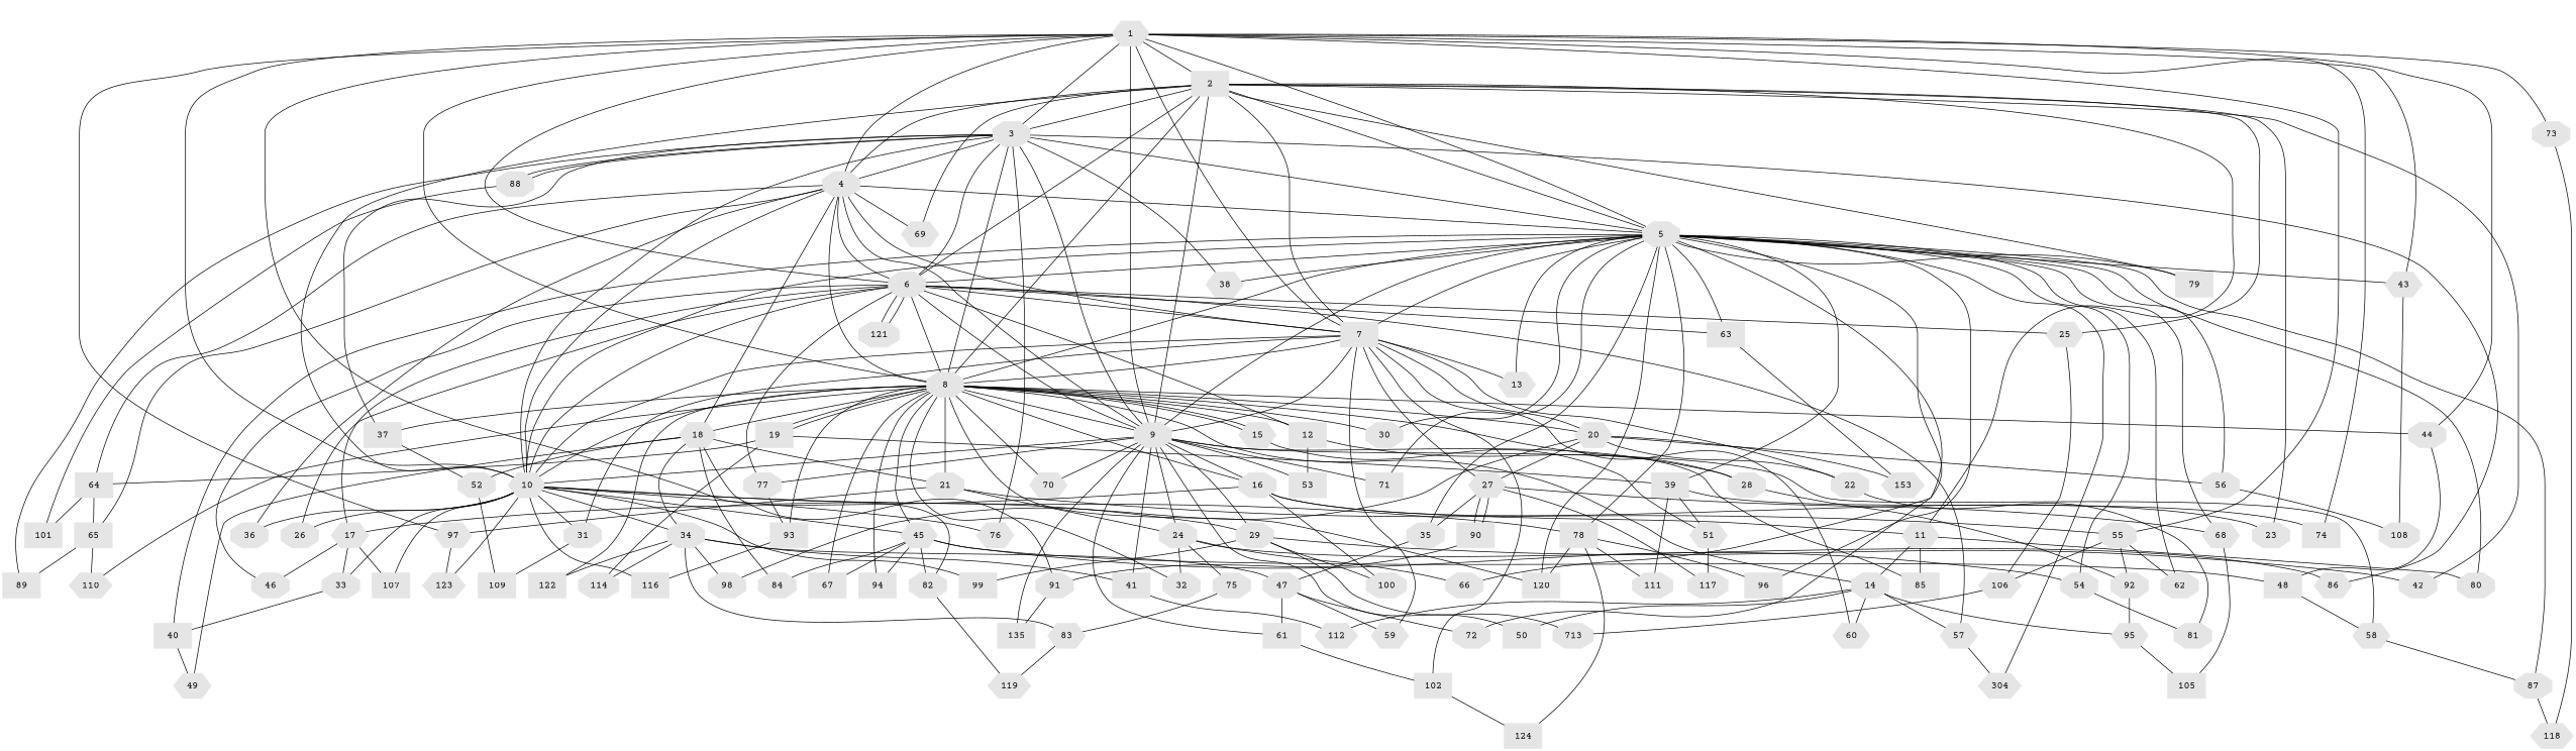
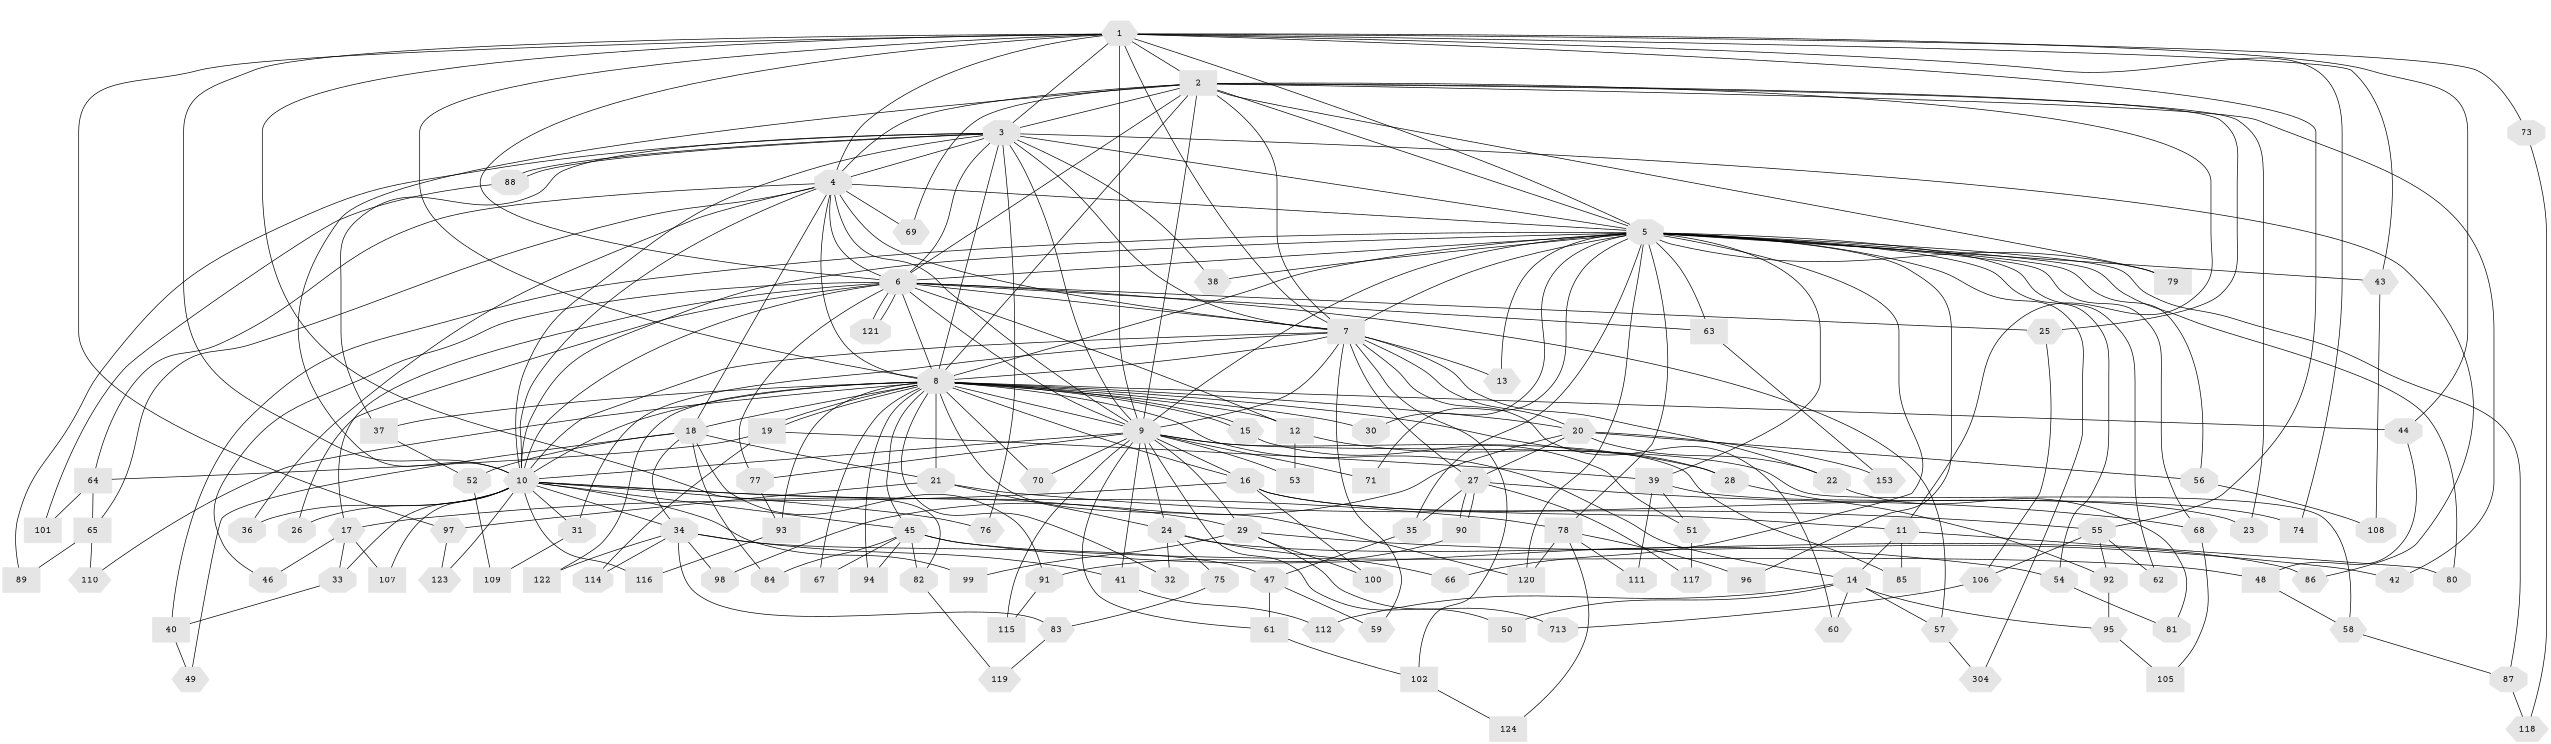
  graph {
    fontname="Courier Prime"
    node [color=gray90 fontname="Courier Prime" shape=octagon style=filled]
    edge [fontname="Courier Prime"]
    1 [shape=hexagon]
    2 [shape=box]
    3
    4
    5
    6
    7 [shape=box]
    8
    9
    10 [shape=hexagon]
    43 [shape=hexagon]
    44
    55
    73
    74 [shape=box]
    82
    97 [shape=hexagon]
    11 [shape=hexagon]
    23
    25 [shape=hexagon]
    42
    69 [shape=hexagon]
    79 [shape=box]
    37 [shape=box]
    38 [shape=hexagon]
    76 [shape=hexagon]
    86 [shape=hexagon]
    88
    89 [shape=box]
    18 [shape=hexagon]
    36
    64 [shape=box]
    65 [shape=box]
    13 [shape=hexagon]
    30
    35
    39 [shape=box]
    40 [shape=box]
    54
    56
    62
    63 [shape=box]
    66
    68 [shape=hexagon]
    71 [shape=box]
-   72
    78 [shape=box]
    80
    87
    96 [shape=box]
    n51 [label=304 shape=hexagon]
    120 [shape=box]
    12 [shape=box]
    17 [shape=hexagon]
    26
    46
    57 [shape=hexagon]
    77
    121
    20 [shape=hexagon]
    22
    27 [shape=hexagon]
    31
    59 [shape=hexagon]
    60 [shape=hexagon]
    102 [shape=box]
    14
    15 [shape=hexagon]
    16
    19 [shape=box]
    21
    28
    32
    45 [shape=hexagon]
    67 [shape=box]
    70 [shape=hexagon]
    93 [shape=box]
    94 [shape=box]
    110 [shape=hexagon]
    122 [shape=box]
    24
    29
    41 [shape=box]
    50 [shape=box]
    53 [shape=box]
    58 [shape=hexagon]
    61 [shape=box]
    85 [shape=box]
-   115 [shape=box label=135]
+   115 [shape=box]
    33
    34
    99 [shape=box]
    107 [shape=box]
    116 [shape=box]
    123 [shape=hexagon]
    108
    48 [shape=box]
    106 [shape=hexagon]
    92
    118 [shape=hexagon]
    119 [shape=hexagon]
    52
    101 [shape=box]
    49 [shape=hexagon]
    84
    91
    47
    51 [shape=hexagon]
    111
    81
    n111 [label=153 shape=hexagon]
    105 [shape=box]
    124 [shape=box]
    98
    90 [shape=box]
    117
    109 [shape=box]
    95 [shape=hexagon]
    112 [shape=hexagon]
    100
    114
    75
    n123 [label=713]
    83 [shape=hexagon]
    1 -- 2
    1 -- 3
    1 -- 4
    1 -- 5
    1 -- 6
    1 -- 7
    1 -- 8
    1 -- 9
    1 -- 10
    1 -- 43
    1 -- 44
    1 -- 55
    1 -- 73
    1 -- 74
    1 -- 82
    1 -- 97
    2 -- 3
    2 -- 4
    2 -- 5
    2 -- 6
    2 -- 7
    2 -- 8
    2 -- 9
    2 -- 10
    2 -- 11
    2 -- 23
    2 -- 25
    2 -- 42
    2 -- 69
    2 -- 79
    3 -- 4
    3 -- 5
    3 -- 6
+   3 -- 7
    3 -- 8
    3 -- 9
    3 -- 10
    3 -- 37
    3 -- 38
    3 -- 76
    3 -- 86
    3 -- 88
    3 -- 88
    3 -- 89
    4 -- 5
    4 -- 6
    4 -- 7
    4 -- 8
    4 -- 9
    4 -- 10
    4 -- 69
    4 -- 18
    4 -- 36
    4 -- 64
    4 -- 65
    5 -- 6
    5 -- 7
    5 -- 8
    5 -- 9
    5 -- 10
    5 -- 43
    5 -- 79
    5 -- 38
    5 -- 13
    5 -- 30
    5 -- 35
    5 -- 39
    5 -- 40
    5 -- 54
    5 -- 56
    5 -- 62
    5 -- 63
    5 -- 66
    5 -- 68
    5 -- 71
-   5 -- 72
    5 -- 78
    5 -- 80
    5 -- 87
    5 -- 96
    5 -- n51
    5 -- 120
    6 -- 7
    6 -- 8
    6 -- 9
    6 -- 10
    6 -- 25
    6 -- 63
    6 -- 12
    6 -- 17
    6 -- 26
    6 -- 46
    6 -- 57
    6 -- 77
    6 -- 121
    6 -- 121
    7 -- 8
    7 -- 9
    7 -- 10
    7 -- 13
    7 -- 20
    7 -- 22
    7 -- 27
    7 -- 31
    7 -- 59
    7 -- 60
    7 -- 102
    8 -- 9
    8 -- 10
    8 -- 44
    8 -- 37
    8 -- 18
    8 -- 30
    8 -- 120
    8 -- 12
    8 -- 20
    8 -- 14
    8 -- 15
    8 -- 15
    8 -- 16
    8 -- 19
    8 -- 19
    8 -- 21
    8 -- 28
    8 -- 32
    8 -- 45
    8 -- 67
    8 -- 70
    8 -- 93
    8 -- 94
    8 -- 110
    8 -- 122
    9 -- 10
    9 -- 71
    9 -- 77
    9 -- 16
    9 -- 70
    9 -- 24
    9 -- 29
    9 -- 41
    9 -- 50
    9 -- 53
    9 -- 58
    9 -- 61
    9 -- 85
    9 -- 115
    10 -- 76
    10 -- 36
    10 -- 78
    10 -- 26
    10 -- 31
    10 -- 45
    10 -- 29
    10 -- 33
    10 -- 34
    10 -- 99
    10 -- 107
    10 -- 116
    10 -- 123
    43 -- 108
    44 -- 48
    55 -- 62
    55 -- 106
    55 -- 92
    73 -- 118
    82 -- 119
    97 -- 123
    11 -- 80
    11 -- 14
    11 -- 85
    25 -- 106
    37 -- 52
    88 -- 101
    18 -- 21
    18 -- 34
    18 -- 52
    18 -- 49
    18 -- 84
    18 -- 91
    64 -- 65
    64 -- 101
    65 -- 89
    65 -- 110
    35 -- 47
    39 -- 74
    39 -- 51
    39 -- 111
    40 -- 49
    54 -- 81
    56 -- 108
    63 -- n111
    68 -- 105
    78 -- 96
    78 -- 120
    78 -- 111
    78 -- 124
    87 -- 118
    12 -- 28
    12 -- 53
    17 -- 46
    17 -- 33
    17 -- 107
    57 -- n51
    77 -- 93
    20 -- 56
    20 -- 22
    20 -- 27
    20 -- n111
    20 -- 98
    22 -- 81
    27 -- 35
    27 -- 68
    27 -- 90
    27 -- 90
    27 -- 117
    31 -- 109
    102 -- 124
    14 -- 57
    14 -- 60
    14 -- 50
    14 -- 95
    14 -- 112
    15 -- 51
    16 -- 11
    16 -- 23
    16 -- 17
    16 -- 100
    19 -- 64
    19 -- 39
    19 -- 114
    21 -- 55
    21 -- 97
    21 -- 24
    28 -- 92
    45 -- 82
    45 -- 54
    45 -- 67
    45 -- 94
    45 -- 48
    45 -- 84
    93 -- 116
    24 -- 86
    24 -- 66
    24 -- 32
    24 -- 75
    29 -- 42
    29 -- 99
    29 -- 100
    29 -- n123
    41 -- 112
    58 -- 87
    61 -- 102
    33 -- 40
    34 -- 122
    34 -- 41
    34 -- 47
    34 -- 98
    34 -- 114
    34 -- 83
    48 -- 58
    106 -- n123
    92 -- 95
    52 -- 109
    91 -- 115
-   47 -- 72
    47 -- 59
    47 -- 61
    51 -- 117
    90 -- 91
    95 -- 105
    75 -- 83
    83 -- 119
  }
